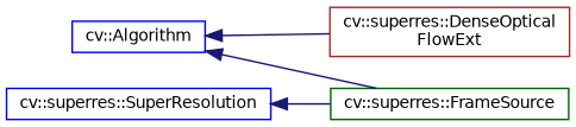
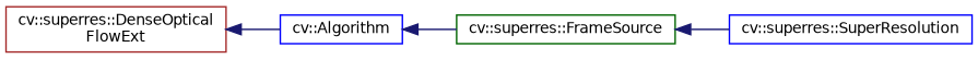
  digraph {
    rankdir=LR
    node [color=blue fillcolor=white fontname=Helvetica fontsize=10 shape=record style=filled]
    edge [color=midnightblue dir=back fontname=Helvetica fontsize=10 labelfontname=Helvetica labelfontsize=10 style=solid]
    n1 [height=0.2 label="cv::Algorithm" width=0.4]
    n2 [color=brown height=0.2 label="cv::superres::DenseOptical\lFlowExt" width=0.4]
    n3 [color=darkgreen height=0.2 label="cv::superres::FrameSource" width=0.4]
    n4 [height=0.2 label="cv::superres::SuperResolution" width=0.4]
-   n1 -> n2
+   n2 -> n1
    n1 -> n3
-   n4 -> n3
+   n3 -> n4
  }
